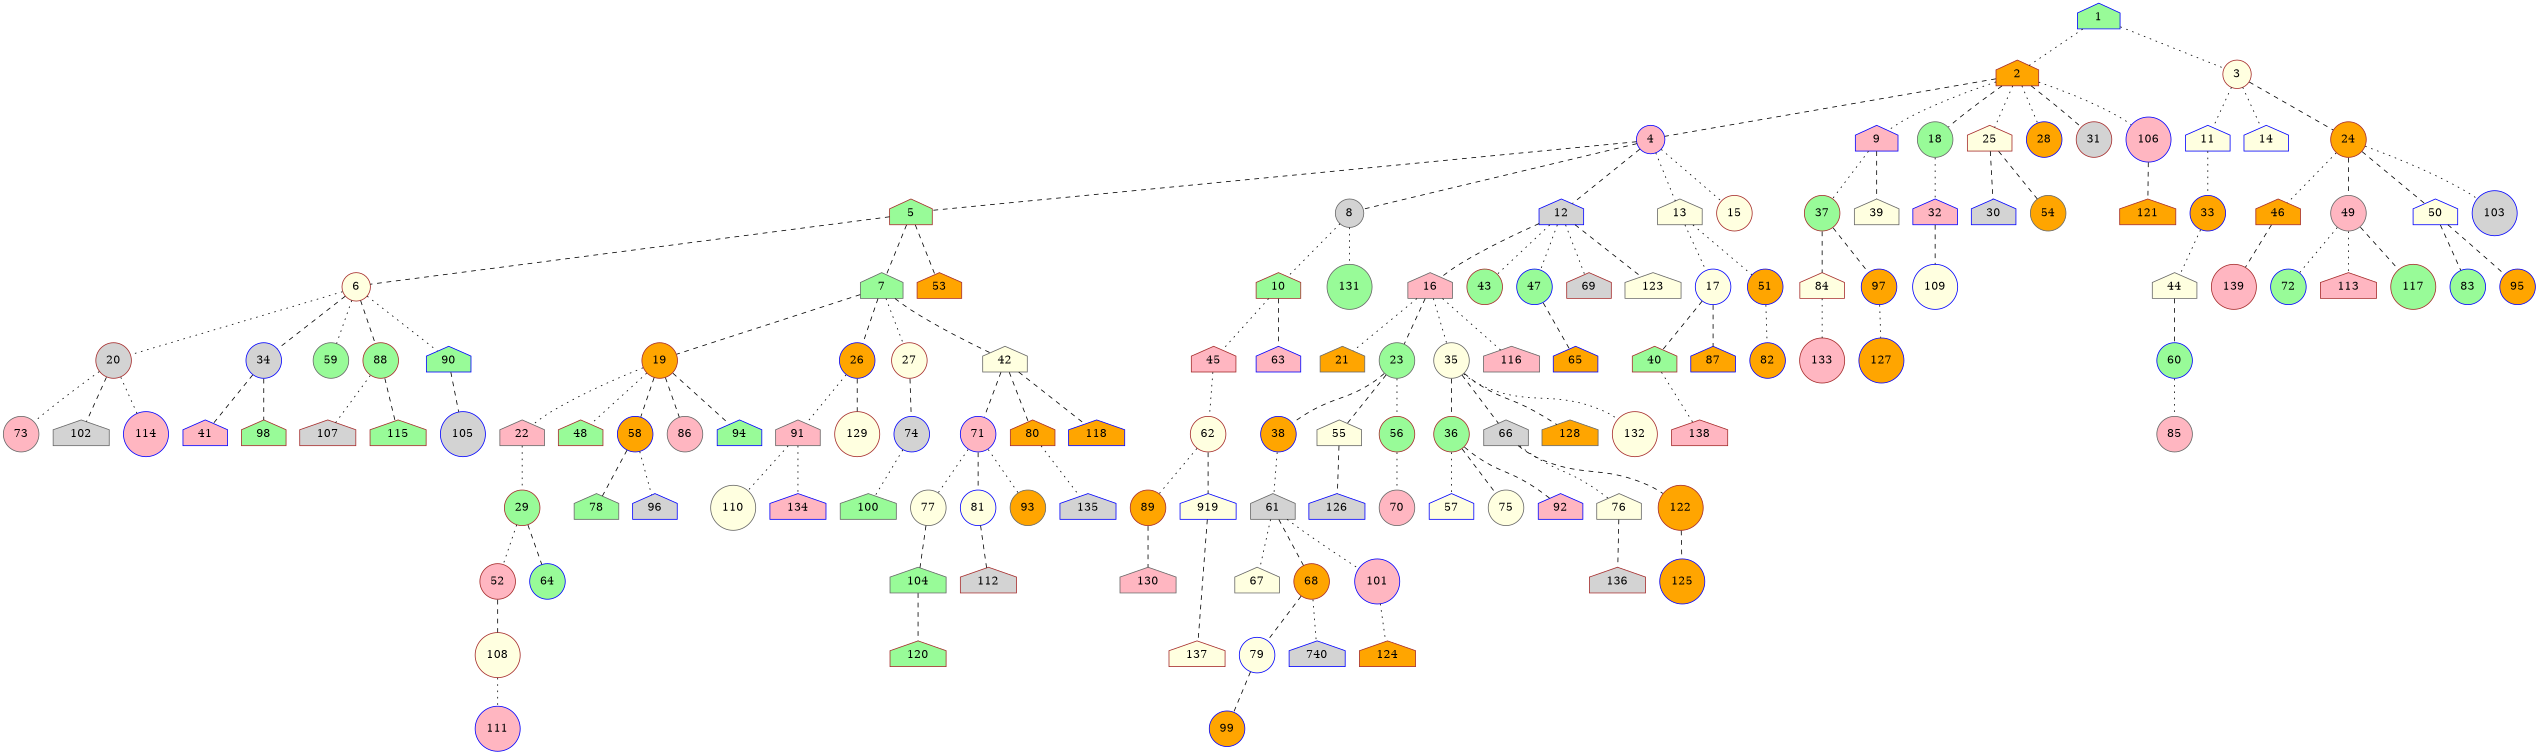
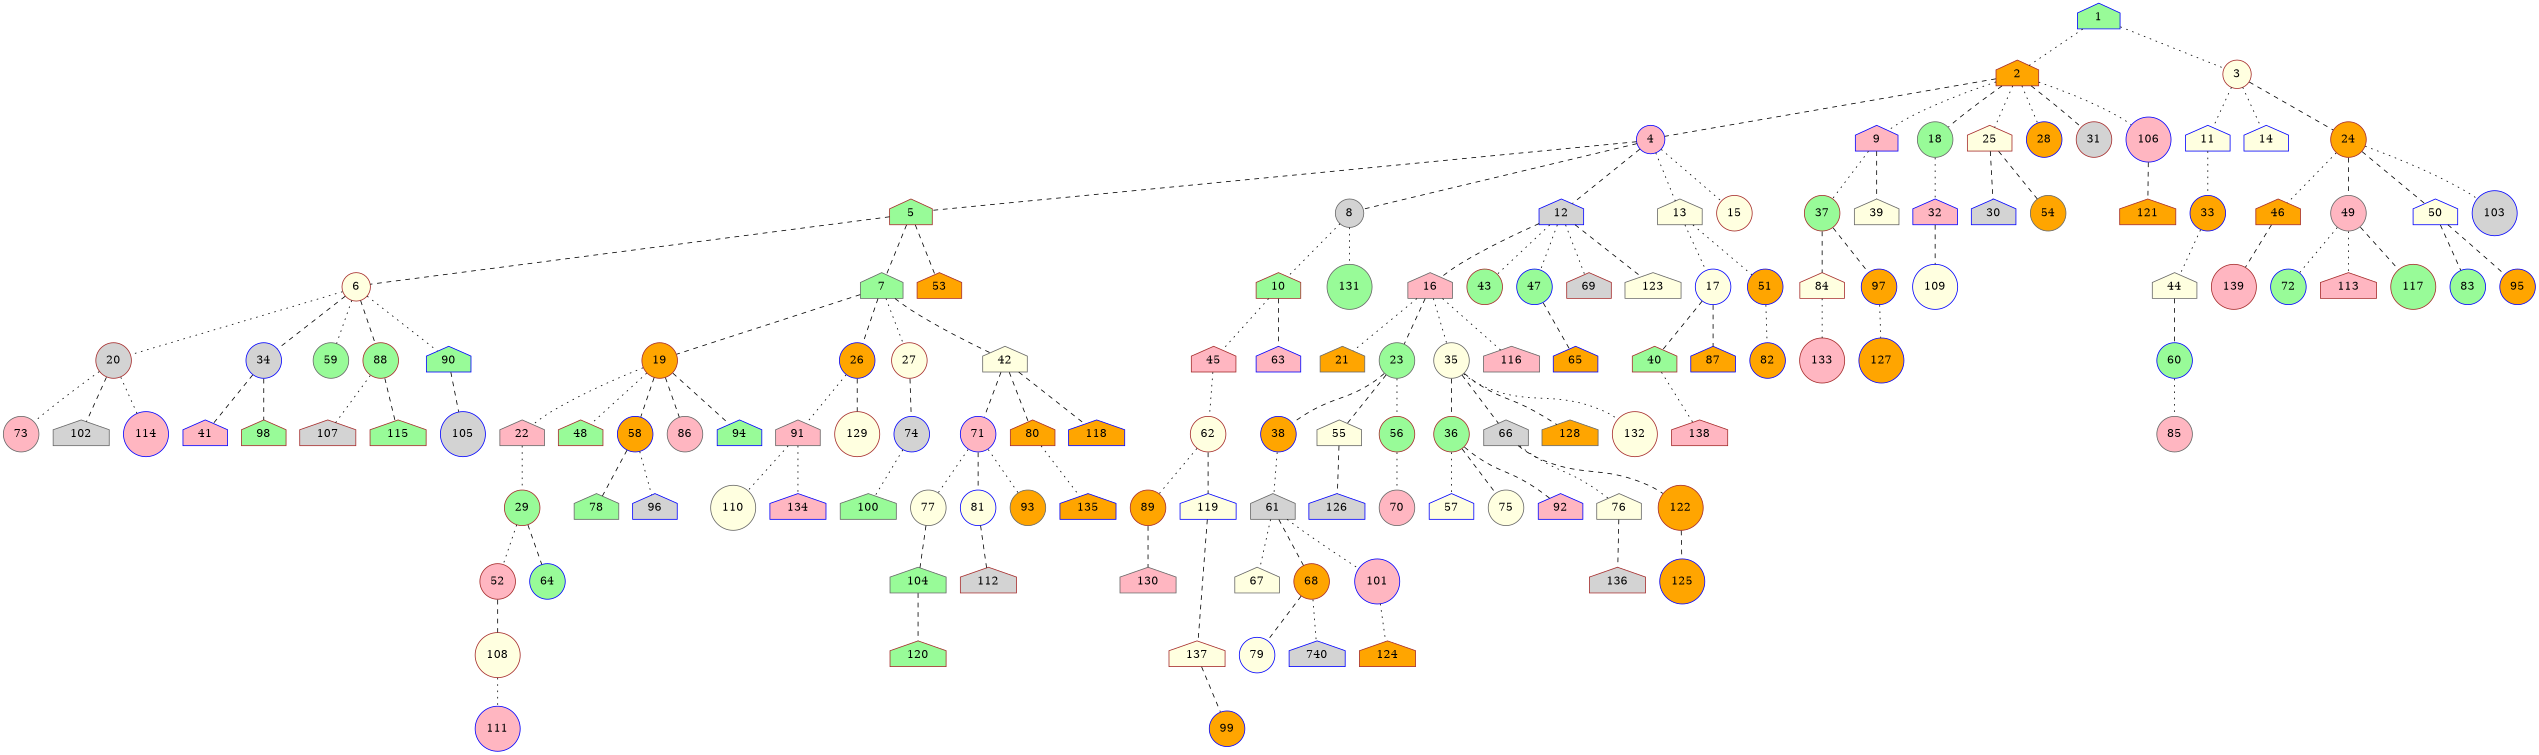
  graph {
    node [color=blue fillcolor=lightyellow shape=circle style=filled]
    edge [style=dashed]
    1 [fillcolor=palegreen shape=house]
    2 [color=brown fillcolor=orange shape=house]
    3 [color=brown]
    4 [fillcolor=lightpink]
    9 [fillcolor=lightpink shape=house]
    18 [color=gray40 fillcolor=palegreen]
    25 [color=brown shape=house]
    28 [fillcolor=orange]
    31 [color=brown fillcolor=lightgrey]
    106 [fillcolor=lightpink]
    11 [shape=house]
    14 [shape=house]
    24 [color=brown fillcolor=orange]
    5 [color=brown fillcolor=palegreen shape=house]
    8 [color=gray40 fillcolor=lightgrey]
    12 [fillcolor=lightgrey shape=house]
    13 [color=gray40 shape=house]
    15 [color=brown]
    37 [color=brown fillcolor=palegreen]
    39 [color=gray40 shape=house]
    32 [fillcolor=lightpink shape=house]
    30 [fillcolor=lightgrey shape=house]
    54 [color=gray40 fillcolor=orange]
    121 [color=brown fillcolor=orange shape=house]
    33 [fillcolor=orange]
    46 [color=brown fillcolor=orange shape=house]
    49 [color=gray40 fillcolor=lightpink]
    50 [shape=house]
    103 [fillcolor=lightgrey]
    6 [color=brown]
    7 [color=gray40 fillcolor=palegreen shape=house]
    53 [color=brown fillcolor=orange shape=house]
    10 [color=brown fillcolor=palegreen shape=house]
    131 [color=gray40 fillcolor=palegreen]
    16 [color=gray40 fillcolor=lightpink shape=house]
    43 [color=brown fillcolor=palegreen]
    47 [fillcolor=palegreen]
    69 [color=brown fillcolor=lightgrey shape=house]
    123 [color=gray40 shape=house]
    17
    51 [fillcolor=orange]
    20 [color=brown fillcolor=lightgrey]
    34 [fillcolor=lightgrey]
    59 [color=gray40 fillcolor=palegreen]
    88 [color=brown fillcolor=palegreen]
    90 [fillcolor=palegreen shape=house]
    19 [color=brown fillcolor=orange]
    26 [fillcolor=orange]
    27 [color=brown]
    42 [color=gray40 shape=house]
    73 [color=gray40 fillcolor=lightpink]
    102 [color=gray40 fillcolor=lightgrey shape=house]
    114 [fillcolor=lightpink]
    41 [fillcolor=lightpink shape=house]
    98 [color=brown fillcolor=palegreen shape=house]
    107 [color=brown fillcolor=lightgrey shape=house]
    115 [color=brown fillcolor=palegreen shape=house]
    105 [fillcolor=lightgrey]
    22 [color=gray40 fillcolor=lightpink shape=house]
    48 [color=brown fillcolor=palegreen shape=house]
    58 [fillcolor=orange]
    86 [color=gray40 fillcolor=lightpink]
    94 [fillcolor=palegreen shape=house]
    91 [color=gray40 fillcolor=lightpink shape=house]
    129 [color=brown]
    74 [fillcolor=lightgrey]
    71 [fillcolor=lightpink]
    80 [color=brown fillcolor=orange shape=house]
    118 [fillcolor=orange shape=house]
    45 [color=brown fillcolor=lightpink shape=house]
    63 [fillcolor=lightpink shape=house]
    84 [color=brown shape=house]
    97 [fillcolor=orange]
    62 [color=brown]
    44 [color=gray40 shape=house]
    21 [color=gray40 fillcolor=orange shape=house]
    23 [color=gray40 fillcolor=palegreen]
    35 [color=gray40]
    116 [color=gray40 fillcolor=lightpink shape=house]
    65 [fillcolor=orange shape=house]
    40 [color=brown fillcolor=palegreen shape=house]
    87 [fillcolor=orange shape=house]
    82 [fillcolor=orange]
    38 [fillcolor=orange]
    55 [color=gray40 shape=house]
    56 [color=brown fillcolor=palegreen]
    36 [color=brown fillcolor=palegreen]
    66 [color=gray40 fillcolor=lightgrey shape=house]
    128 [color=gray40 fillcolor=orange shape=house]
    132 [color=brown]
    138 [color=brown fillcolor=lightpink shape=house]
    109
    29 [color=brown fillcolor=palegreen]
    78 [color=gray40 fillcolor=palegreen shape=house]
    96 [fillcolor=lightgrey shape=house]
    52 [color=brown fillcolor=lightpink]
    64 [fillcolor=palegreen]
    61 [color=gray40 fillcolor=lightgrey shape=house]
    126 [fillcolor=lightgrey shape=house]
    70 [color=gray40 fillcolor=lightpink]
    139 [color=brown fillcolor=lightpink]
    72 [fillcolor=palegreen]
    113 [color=brown fillcolor=lightpink shape=house]
    117 [color=brown fillcolor=palegreen]
    83 [fillcolor=palegreen]
    95 [fillcolor=orange]
    110 [color=gray40]
    134 [fillcolor=lightpink shape=house]
    100 [color=gray40 fillcolor=palegreen shape=house]
    108 [color=brown]
    60 [fillcolor=palegreen]
    57 [shape=house]
    75 [color=gray40]
    92 [fillcolor=lightpink shape=house]
    76 [color=gray40 shape=house]
    122 [color=brown fillcolor=orange]
    133 [color=brown fillcolor=lightpink]
    127 [fillcolor=orange]
    67 [color=gray40 shape=house]
    68 [color=brown fillcolor=orange]
    101 [fillcolor=lightpink]
    77 [color=gray40]
    81
    93 [color=gray40 fillcolor=orange]
-   135 [fillcolor=lightgrey shape=house]
+   135 [fillcolor=orange shape=house]
    85 [color=gray40 fillcolor=lightpink]
    89 [color=brown fillcolor=orange]
-   119 [shape=house label=919]
+   119 [shape=house]
    111 [fillcolor=lightpink]
    79
    n131 [fillcolor=lightgrey label=740 shape=house]
    124 [color=brown fillcolor=orange shape=house]
    130 [color=gray40 fillcolor=lightpink shape=house]
    137 [color=brown shape=house]
    136 [color=brown fillcolor=lightgrey shape=house]
    125 [fillcolor=orange]
    99 [fillcolor=orange]
    104 [color=gray40 fillcolor=palegreen shape=house]
    112 [color=brown fillcolor=lightgrey shape=house]
    120 [color=brown fillcolor=palegreen shape=house]
    1 -- 2 [style=dotted]
    1 -- 3 [style=dotted]
    2 -- 4
    2 -- 9 [style=dotted]
    2 -- 18
    2 -- 25 [style=dotted]
    2 -- 28 [style=dotted]
    2 -- 31
    2 -- 106 [style=dotted]
    3 -- 11 [style=dotted]
    3 -- 14 [style=dotted]
    3 -- 24
    4 -- 5
    4 -- 8
    4 -- 12
    4 -- 13 [style=dotted]
    4 -- 15 [style=dotted]
    9 -- 37 [style=dotted]
    9 -- 39
    18 -- 32 [style=dotted]
    25 -- 30
    25 -- 54
    106 -- 121
    11 -- 33 [style=dotted]
    24 -- 46 [style=dotted]
    24 -- 49
    24 -- 50
    24 -- 103 [style=dotted]
    5 -- 6
    5 -- 7
    5 -- 53
    8 -- 10 [style=dotted]
    8 -- 131 [style=dotted]
    12 -- 16
    12 -- 43 [style=dotted]
    12 -- 47 [style=dotted]
    12 -- 69 [style=dotted]
    12 -- 123
    13 -- 17 [style=dotted]
    13 -- 51 [style=dotted]
    37 -- 84
    37 -- 97
    32 -- 109
    33 -- 44 [style=dotted]
    46 -- 139
    49 -- 72 [style=dotted]
    49 -- 113 [style=dotted]
    49 -- 117
    50 -- 83
    50 -- 95
    6 -- 20 [style=dotted]
    6 -- 34
    6 -- 59 [style=dotted]
    6 -- 88
    6 -- 90 [style=dotted]
    7 -- 19
    7 -- 26
    7 -- 27 [style=dotted]
    7 -- 42
    10 -- 45 [style=dotted]
    10 -- 63
    16 -- 21 [style=dotted]
    16 -- 23
    16 -- 35 [style=dotted]
    16 -- 116 [style=dotted]
    47 -- 65
    17 -- 40
    17 -- 87
    51 -- 82 [style=dotted]
    20 -- 73 [style=dotted]
    20 -- 102
    20 -- 114 [style=dotted]
    34 -- 41
    34 -- 98
    88 -- 107 [style=dotted]
    88 -- 115
    90 -- 105
    19 -- 22 [style=dotted]
    19 -- 48 [style=dotted]
    19 -- 58
    19 -- 86
    19 -- 94
    26 -- 91 [style=dotted]
    26 -- 129
    27 -- 74
    42 -- 71
    42 -- 80
    42 -- 118
    22 -- 29 [style=dotted]
    58 -- 78
    58 -- 96 [style=dotted]
    91 -- 110 [style=dotted]
    91 -- 134 [style=dotted]
    74 -- 100 [style=dotted]
    71 -- 77 [style=dotted]
    71 -- 81
    71 -- 93 [style=dotted]
    80 -- 135 [style=dotted]
    45 -- 62 [style=dotted]
    84 -- 133 [style=dotted]
    97 -- 127 [style=dotted]
    62 -- 89 [style=dotted]
    62 -- 119
    44 -- 60
    23 -- 38
    23 -- 55
    23 -- 56 [style=dotted]
    35 -- 36
    35 -- 66
    35 -- 128
    35 -- 132 [style=dotted]
    40 -- 138 [style=dotted]
    38 -- 61 [style=dotted]
    55 -- 126
    56 -- 70 [style=dotted]
    36 -- 57 [style=dotted]
    36 -- 75
    36 -- 92
    66 -- 76 [style=dotted]
    66 -- 122
    29 -- 52 [style=dotted]
    29 -- 64
    52 -- 108
    61 -- 67 [style=dotted]
    61 -- 68
    61 -- 101 [style=dotted]
    108 -- 111 [style=dotted]
    60 -- 85 [style=dotted]
    76 -- 136
    122 -- 125
    68 -- 79
    68 -- n131 [style=dotted]
    101 -- 124 [style=dotted]
    77 -- 104
    81 -- 112
    89 -- 130
    119 -- 137
-   79 -- 99
+   137 -- 99
    104 -- 120
  }
